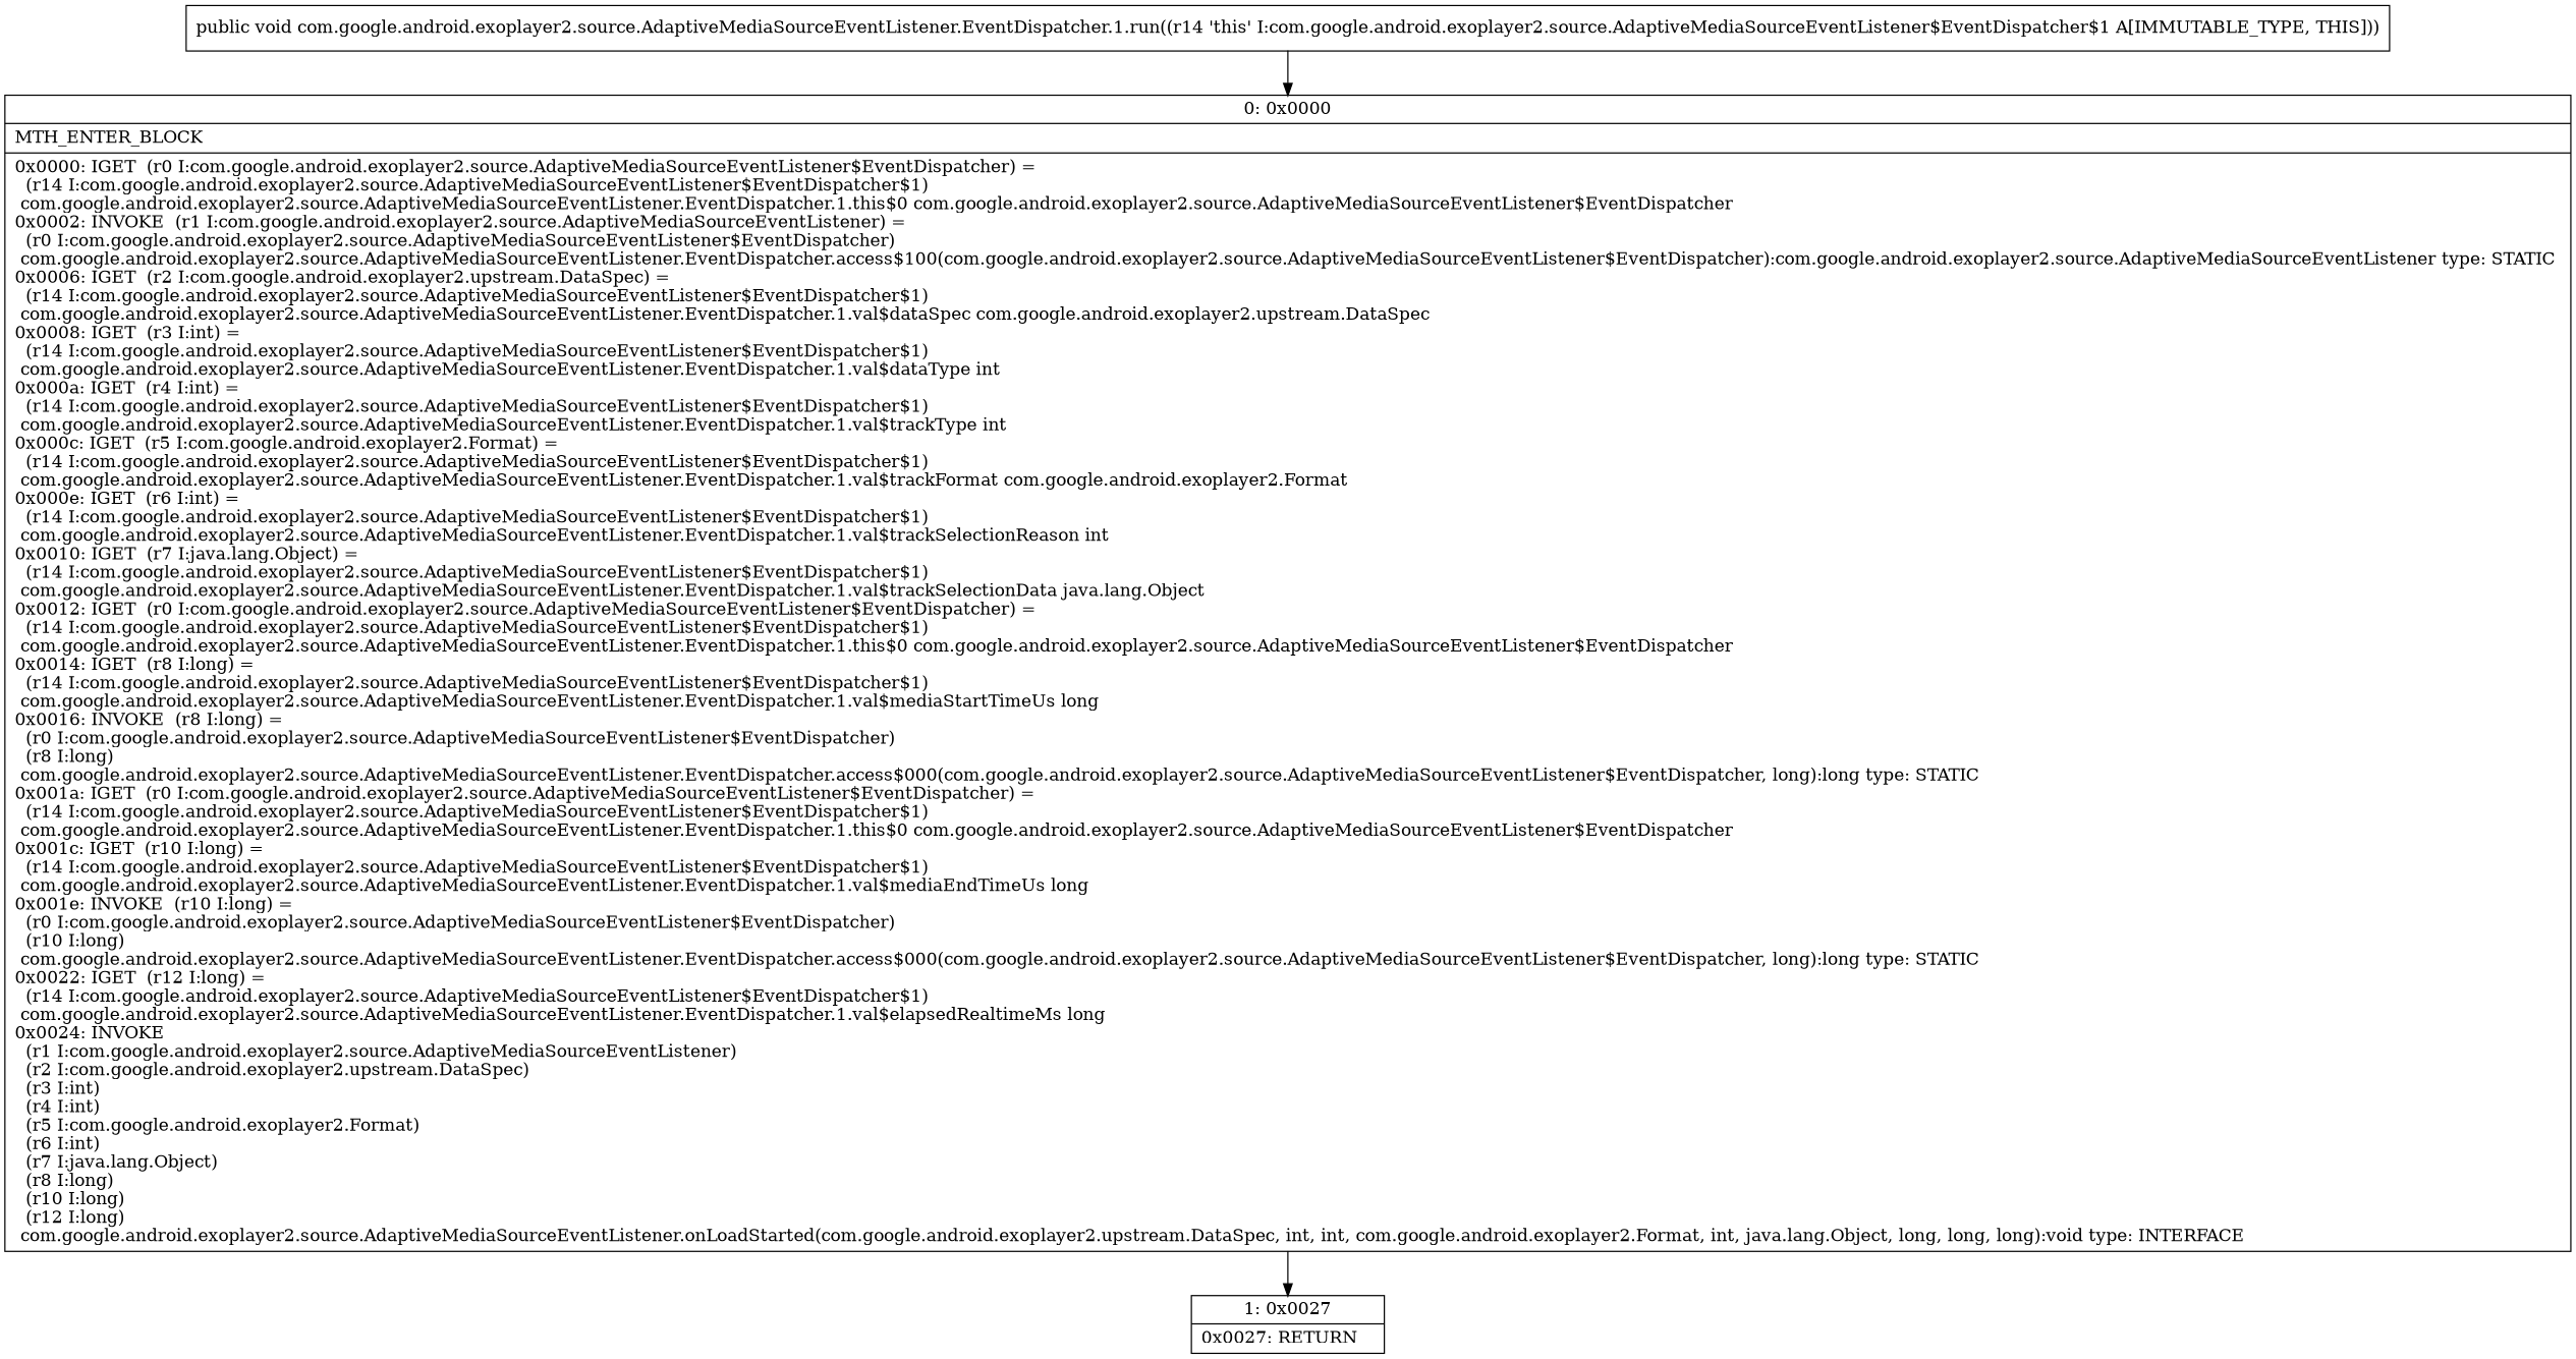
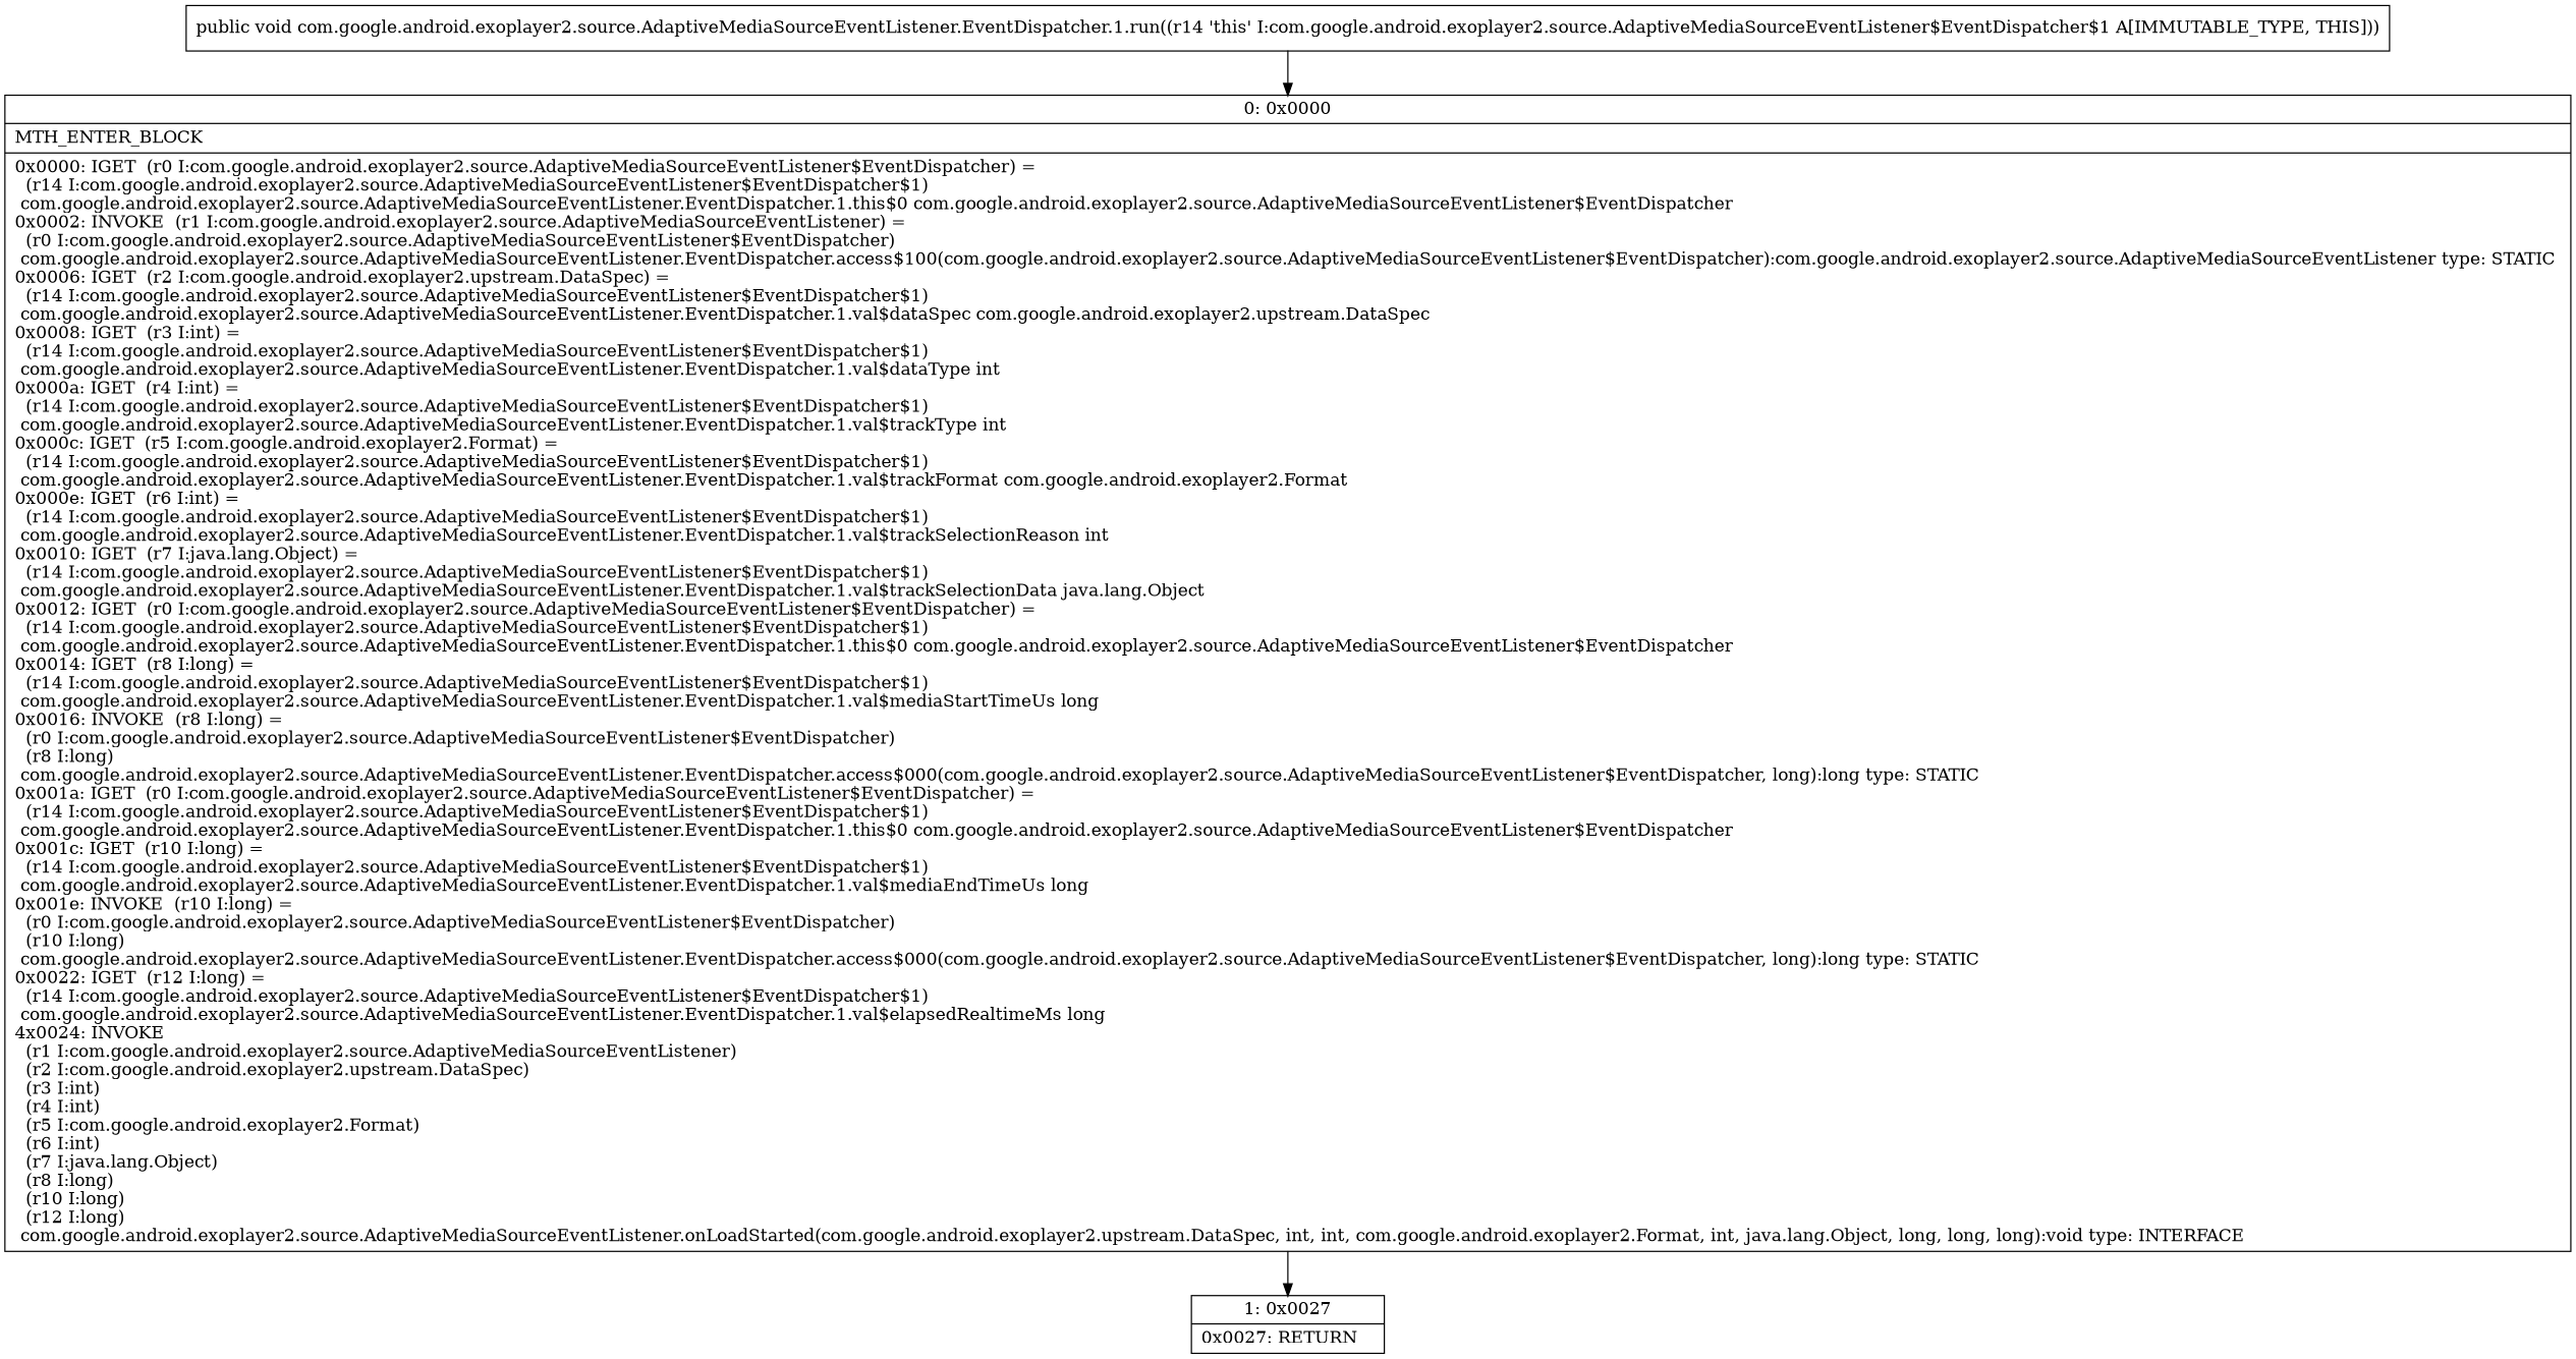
  digraph {
    node [shape=record]
-   n1 [label="{0\:\ 0x0000|MTH_ENTER_BLOCK\l|0x0000: IGET  (r0 I:com.google.android.exoplayer2.source.AdaptiveMediaSourceEventListener$EventDispatcher) = \l  (r14 I:com.google.android.exoplayer2.source.AdaptiveMediaSourceEventListener$EventDispatcher$1)\l com.google.android.exoplayer2.source.AdaptiveMediaSourceEventListener.EventDispatcher.1.this$0 com.google.android.exoplayer2.source.AdaptiveMediaSourceEventListener$EventDispatcher \l0x0002: INVOKE  (r1 I:com.google.android.exoplayer2.source.AdaptiveMediaSourceEventListener) = \l  (r0 I:com.google.android.exoplayer2.source.AdaptiveMediaSourceEventListener$EventDispatcher)\l com.google.android.exoplayer2.source.AdaptiveMediaSourceEventListener.EventDispatcher.access$100(com.google.android.exoplayer2.source.AdaptiveMediaSourceEventListener$EventDispatcher):com.google.android.exoplayer2.source.AdaptiveMediaSourceEventListener type: STATIC \l0x0006: IGET  (r2 I:com.google.android.exoplayer2.upstream.DataSpec) = \l  (r14 I:com.google.android.exoplayer2.source.AdaptiveMediaSourceEventListener$EventDispatcher$1)\l com.google.android.exoplayer2.source.AdaptiveMediaSourceEventListener.EventDispatcher.1.val$dataSpec com.google.android.exoplayer2.upstream.DataSpec \l0x0008: IGET  (r3 I:int) = \l  (r14 I:com.google.android.exoplayer2.source.AdaptiveMediaSourceEventListener$EventDispatcher$1)\l com.google.android.exoplayer2.source.AdaptiveMediaSourceEventListener.EventDispatcher.1.val$dataType int \l0x000a: IGET  (r4 I:int) = \l  (r14 I:com.google.android.exoplayer2.source.AdaptiveMediaSourceEventListener$EventDispatcher$1)\l com.google.android.exoplayer2.source.AdaptiveMediaSourceEventListener.EventDispatcher.1.val$trackType int \l0x000c: IGET  (r5 I:com.google.android.exoplayer2.Format) = \l  (r14 I:com.google.android.exoplayer2.source.AdaptiveMediaSourceEventListener$EventDispatcher$1)\l com.google.android.exoplayer2.source.AdaptiveMediaSourceEventListener.EventDispatcher.1.val$trackFormat com.google.android.exoplayer2.Format \l0x000e: IGET  (r6 I:int) = \l  (r14 I:com.google.android.exoplayer2.source.AdaptiveMediaSourceEventListener$EventDispatcher$1)\l com.google.android.exoplayer2.source.AdaptiveMediaSourceEventListener.EventDispatcher.1.val$trackSelectionReason int \l0x0010: IGET  (r7 I:java.lang.Object) = \l  (r14 I:com.google.android.exoplayer2.source.AdaptiveMediaSourceEventListener$EventDispatcher$1)\l com.google.android.exoplayer2.source.AdaptiveMediaSourceEventListener.EventDispatcher.1.val$trackSelectionData java.lang.Object \l0x0012: IGET  (r0 I:com.google.android.exoplayer2.source.AdaptiveMediaSourceEventListener$EventDispatcher) = \l  (r14 I:com.google.android.exoplayer2.source.AdaptiveMediaSourceEventListener$EventDispatcher$1)\l com.google.android.exoplayer2.source.AdaptiveMediaSourceEventListener.EventDispatcher.1.this$0 com.google.android.exoplayer2.source.AdaptiveMediaSourceEventListener$EventDispatcher \l0x0014: IGET  (r8 I:long) = \l  (r14 I:com.google.android.exoplayer2.source.AdaptiveMediaSourceEventListener$EventDispatcher$1)\l com.google.android.exoplayer2.source.AdaptiveMediaSourceEventListener.EventDispatcher.1.val$mediaStartTimeUs long \l0x0016: INVOKE  (r8 I:long) = \l  (r0 I:com.google.android.exoplayer2.source.AdaptiveMediaSourceEventListener$EventDispatcher)\l  (r8 I:long)\l com.google.android.exoplayer2.source.AdaptiveMediaSourceEventListener.EventDispatcher.access$000(com.google.android.exoplayer2.source.AdaptiveMediaSourceEventListener$EventDispatcher, long):long type: STATIC \l0x001a: IGET  (r0 I:com.google.android.exoplayer2.source.AdaptiveMediaSourceEventListener$EventDispatcher) = \l  (r14 I:com.google.android.exoplayer2.source.AdaptiveMediaSourceEventListener$EventDispatcher$1)\l com.google.android.exoplayer2.source.AdaptiveMediaSourceEventListener.EventDispatcher.1.this$0 com.google.android.exoplayer2.source.AdaptiveMediaSourceEventListener$EventDispatcher \l0x001c: IGET  (r10 I:long) = \l  (r14 I:com.google.android.exoplayer2.source.AdaptiveMediaSourceEventListener$EventDispatcher$1)\l com.google.android.exoplayer2.source.AdaptiveMediaSourceEventListener.EventDispatcher.1.val$mediaEndTimeUs long \l0x001e: INVOKE  (r10 I:long) = \l  (r0 I:com.google.android.exoplayer2.source.AdaptiveMediaSourceEventListener$EventDispatcher)\l  (r10 I:long)\l com.google.android.exoplayer2.source.AdaptiveMediaSourceEventListener.EventDispatcher.access$000(com.google.android.exoplayer2.source.AdaptiveMediaSourceEventListener$EventDispatcher, long):long type: STATIC \l0x0022: IGET  (r12 I:long) = \l  (r14 I:com.google.android.exoplayer2.source.AdaptiveMediaSourceEventListener$EventDispatcher$1)\l com.google.android.exoplayer2.source.AdaptiveMediaSourceEventListener.EventDispatcher.1.val$elapsedRealtimeMs long \l0x0024: INVOKE  \l  (r1 I:com.google.android.exoplayer2.source.AdaptiveMediaSourceEventListener)\l  (r2 I:com.google.android.exoplayer2.upstream.DataSpec)\l  (r3 I:int)\l  (r4 I:int)\l  (r5 I:com.google.android.exoplayer2.Format)\l  (r6 I:int)\l  (r7 I:java.lang.Object)\l  (r8 I:long)\l  (r10 I:long)\l  (r12 I:long)\l com.google.android.exoplayer2.source.AdaptiveMediaSourceEventListener.onLoadStarted(com.google.android.exoplayer2.upstream.DataSpec, int, int, com.google.android.exoplayer2.Format, int, java.lang.Object, long, long, long):void type: INTERFACE \l}"]
+   n1 [label="{0\:\ 0x0000|MTH_ENTER_BLOCK\l|0x0000: IGET  (r0 I:com.google.android.exoplayer2.source.AdaptiveMediaSourceEventListener$EventDispatcher) = \l  (r14 I:com.google.android.exoplayer2.source.AdaptiveMediaSourceEventListener$EventDispatcher$1)\l com.google.android.exoplayer2.source.AdaptiveMediaSourceEventListener.EventDispatcher.1.this$0 com.google.android.exoplayer2.source.AdaptiveMediaSourceEventListener$EventDispatcher \l0x0002: INVOKE  (r1 I:com.google.android.exoplayer2.source.AdaptiveMediaSourceEventListener) = \l  (r0 I:com.google.android.exoplayer2.source.AdaptiveMediaSourceEventListener$EventDispatcher)\l com.google.android.exoplayer2.source.AdaptiveMediaSourceEventListener.EventDispatcher.access$100(com.google.android.exoplayer2.source.AdaptiveMediaSourceEventListener$EventDispatcher):com.google.android.exoplayer2.source.AdaptiveMediaSourceEventListener type: STATIC \l0x0006: IGET  (r2 I:com.google.android.exoplayer2.upstream.DataSpec) = \l  (r14 I:com.google.android.exoplayer2.source.AdaptiveMediaSourceEventListener$EventDispatcher$1)\l com.google.android.exoplayer2.source.AdaptiveMediaSourceEventListener.EventDispatcher.1.val$dataSpec com.google.android.exoplayer2.upstream.DataSpec \l0x0008: IGET  (r3 I:int) = \l  (r14 I:com.google.android.exoplayer2.source.AdaptiveMediaSourceEventListener$EventDispatcher$1)\l com.google.android.exoplayer2.source.AdaptiveMediaSourceEventListener.EventDispatcher.1.val$dataType int \l0x000a: IGET  (r4 I:int) = \l  (r14 I:com.google.android.exoplayer2.source.AdaptiveMediaSourceEventListener$EventDispatcher$1)\l com.google.android.exoplayer2.source.AdaptiveMediaSourceEventListener.EventDispatcher.1.val$trackType int \l0x000c: IGET  (r5 I:com.google.android.exoplayer2.Format) = \l  (r14 I:com.google.android.exoplayer2.source.AdaptiveMediaSourceEventListener$EventDispatcher$1)\l com.google.android.exoplayer2.source.AdaptiveMediaSourceEventListener.EventDispatcher.1.val$trackFormat com.google.android.exoplayer2.Format \l0x000e: IGET  (r6 I:int) = \l  (r14 I:com.google.android.exoplayer2.source.AdaptiveMediaSourceEventListener$EventDispatcher$1)\l com.google.android.exoplayer2.source.AdaptiveMediaSourceEventListener.EventDispatcher.1.val$trackSelectionReason int \l0x0010: IGET  (r7 I:java.lang.Object) = \l  (r14 I:com.google.android.exoplayer2.source.AdaptiveMediaSourceEventListener$EventDispatcher$1)\l com.google.android.exoplayer2.source.AdaptiveMediaSourceEventListener.EventDispatcher.1.val$trackSelectionData java.lang.Object \l0x0012: IGET  (r0 I:com.google.android.exoplayer2.source.AdaptiveMediaSourceEventListener$EventDispatcher) = \l  (r14 I:com.google.android.exoplayer2.source.AdaptiveMediaSourceEventListener$EventDispatcher$1)\l com.google.android.exoplayer2.source.AdaptiveMediaSourceEventListener.EventDispatcher.1.this$0 com.google.android.exoplayer2.source.AdaptiveMediaSourceEventListener$EventDispatcher \l0x0014: IGET  (r8 I:long) = \l  (r14 I:com.google.android.exoplayer2.source.AdaptiveMediaSourceEventListener$EventDispatcher$1)\l com.google.android.exoplayer2.source.AdaptiveMediaSourceEventListener.EventDispatcher.1.val$mediaStartTimeUs long \l0x0016: INVOKE  (r8 I:long) = \l  (r0 I:com.google.android.exoplayer2.source.AdaptiveMediaSourceEventListener$EventDispatcher)\l  (r8 I:long)\l com.google.android.exoplayer2.source.AdaptiveMediaSourceEventListener.EventDispatcher.access$000(com.google.android.exoplayer2.source.AdaptiveMediaSourceEventListener$EventDispatcher, long):long type: STATIC \l0x001a: IGET  (r0 I:com.google.android.exoplayer2.source.AdaptiveMediaSourceEventListener$EventDispatcher) = \l  (r14 I:com.google.android.exoplayer2.source.AdaptiveMediaSourceEventListener$EventDispatcher$1)\l com.google.android.exoplayer2.source.AdaptiveMediaSourceEventListener.EventDispatcher.1.this$0 com.google.android.exoplayer2.source.AdaptiveMediaSourceEventListener$EventDispatcher \l0x001c: IGET  (r10 I:long) = \l  (r14 I:com.google.android.exoplayer2.source.AdaptiveMediaSourceEventListener$EventDispatcher$1)\l com.google.android.exoplayer2.source.AdaptiveMediaSourceEventListener.EventDispatcher.1.val$mediaEndTimeUs long \l0x001e: INVOKE  (r10 I:long) = \l  (r0 I:com.google.android.exoplayer2.source.AdaptiveMediaSourceEventListener$EventDispatcher)\l  (r10 I:long)\l com.google.android.exoplayer2.source.AdaptiveMediaSourceEventListener.EventDispatcher.access$000(com.google.android.exoplayer2.source.AdaptiveMediaSourceEventListener$EventDispatcher, long):long type: STATIC \l0x0022: IGET  (r12 I:long) = \l  (r14 I:com.google.android.exoplayer2.source.AdaptiveMediaSourceEventListener$EventDispatcher$1)\l com.google.android.exoplayer2.source.AdaptiveMediaSourceEventListener.EventDispatcher.1.val$elapsedRealtimeMs long \l4x0024: INVOKE  \l  (r1 I:com.google.android.exoplayer2.source.AdaptiveMediaSourceEventListener)\l  (r2 I:com.google.android.exoplayer2.upstream.DataSpec)\l  (r3 I:int)\l  (r4 I:int)\l  (r5 I:com.google.android.exoplayer2.Format)\l  (r6 I:int)\l  (r7 I:java.lang.Object)\l  (r8 I:long)\l  (r10 I:long)\l  (r12 I:long)\l com.google.android.exoplayer2.source.AdaptiveMediaSourceEventListener.onLoadStarted(com.google.android.exoplayer2.upstream.DataSpec, int, int, com.google.android.exoplayer2.Format, int, java.lang.Object, long, long, long):void type: INTERFACE \l}"]
    n2 [label="{1\:\ 0x0027|0x0027: RETURN   \l}"]
    n3 [label="{public void com.google.android.exoplayer2.source.AdaptiveMediaSourceEventListener.EventDispatcher.1.run((r14 'this' I:com.google.android.exoplayer2.source.AdaptiveMediaSourceEventListener$EventDispatcher$1 A[IMMUTABLE_TYPE, THIS])) }"]
    n1 -> n2
    n3 -> n1
  }
